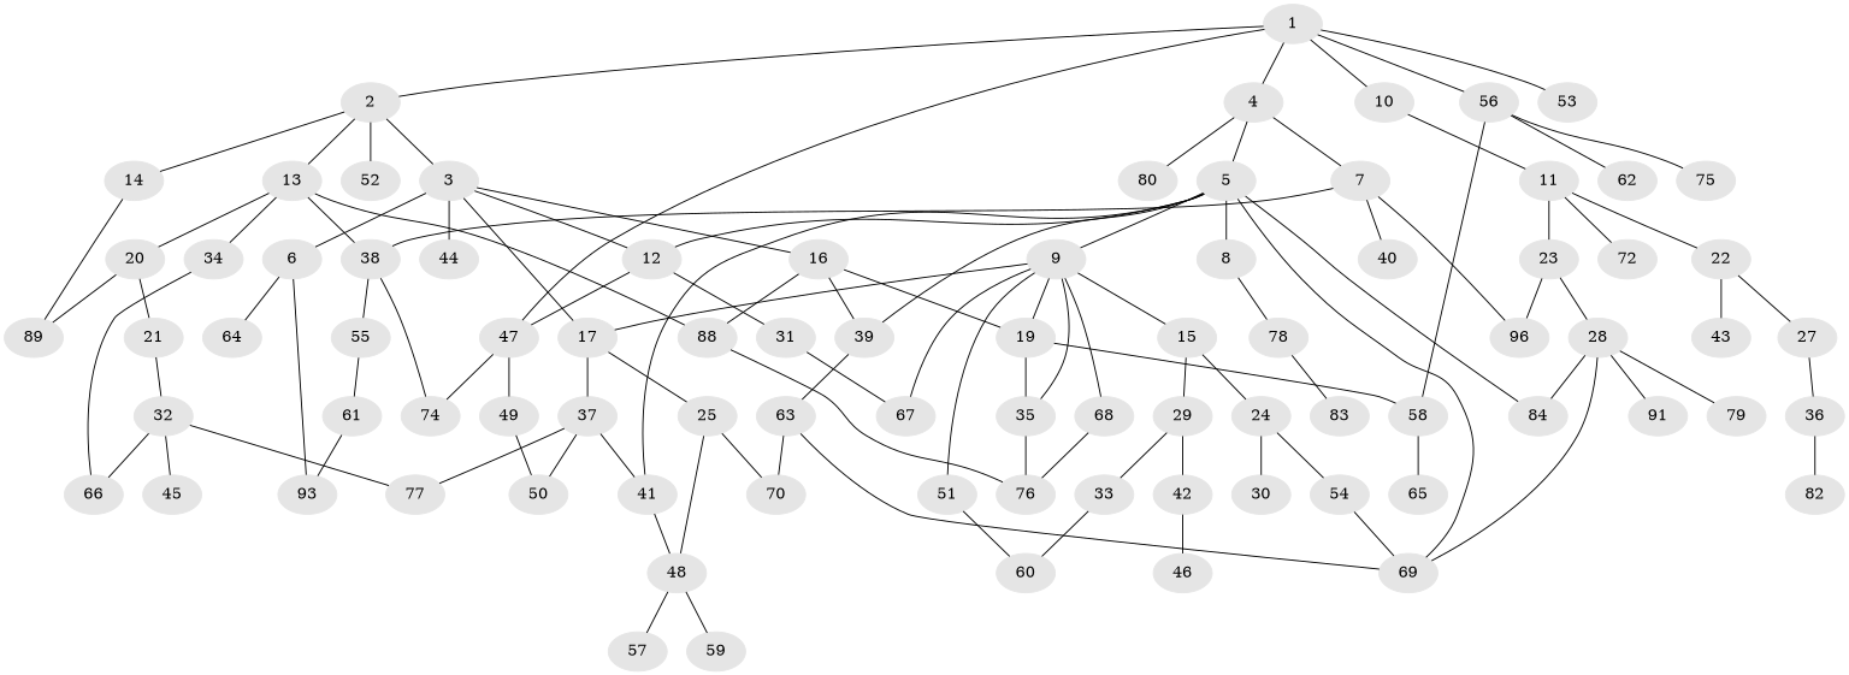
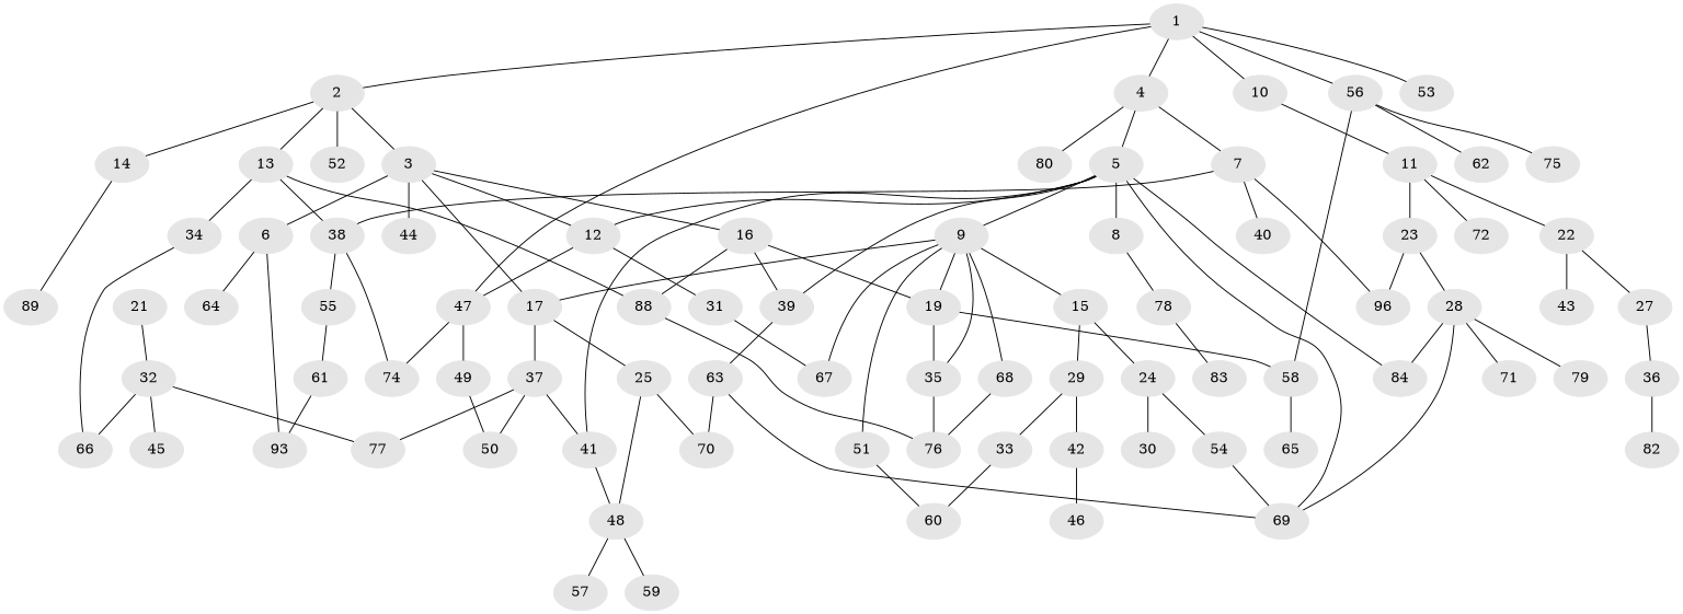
  graph {
    node [color=gray90 style=filled]
    1
    2
    4
    10
    47
    53
    56
    3
    13
    14
    52
    5
    7
    80
    11
    74
    49
    58
    62
    75
    6
    12
    16
    17
    44
    38
    n27 [label=88]
-   20
    34
    n30 [label=89]
    64
    n32 [label=93]
    31
    39
    19
    25
    37
    8
    9
    41
    69
    84
    n43 [label=96]
    40
    78
    15
    35
    51
    67
    68
    63
    48
    55
    83
    24
    29
    76
    60
    22
    23
    72
    27
    43
    28
    21
    66
    30
    54
    33
    42
    70
    77
    50
    65
    32
    45
    36
-   71 [label=91]
+   71
    79
    57
    59
    82
    46
    61
    1 -- 2
    1 -- 4
    1 -- 10
    1 -- 47
    1 -- 53
    1 -- 56
    2 -- 3
    2 -- 13
    2 -- 14
    2 -- 52
    4 -- 5
    4 -- 7
    4 -- 80
    10 -- 11
    47 -- 74
    47 -- 49
    56 -- 58
    56 -- 62
    56 -- 75
    3 -- 6
    3 -- 12
    3 -- 16
    3 -- 17
    3 -- 44
    13 -- 38
    13 -- n27
-   13 -- 20
    13 -- 34
    14 -- n30
    5 -- 12
    5 -- 39
    5 -- 8
    5 -- 9
    5 -- 41
    5 -- 69
    5 -- 84
    7 -- 38
    7 -- n43
    7 -- 40
    11 -- 22
    11 -- 23
    11 -- 72
    49 -- 50
    58 -- 65
    6 -- 64
    6 -- n32
    12 -- 47
    12 -- 31
    16 -- n27
    16 -- 39
    16 -- 19
    17 -- 25
    17 -- 37
    38 -- 74
    38 -- 55
    n27 -- 76
-   20 -- n30
-   20 -- 21
    34 -- 66
    31 -- 67
    39 -- 63
    19 -- 58
    19 -- 35
    25 -- 48
    25 -- 70
    37 -- 41
    37 -- 77
    37 -- 50
    8 -- 78
    9 -- 17
    9 -- 19
    9 -- 15
    9 -- 35
    9 -- 51
    9 -- 67
    9 -- 68
    41 -- 48
    78 -- 83
    15 -- 24
    15 -- 29
    35 -- 76
    51 -- 60
    68 -- 76
    63 -- 69
    63 -- 70
    48 -- 57
    48 -- 59
    55 -- 61
    24 -- 30
    24 -- 54
    29 -- 33
    29 -- 42
    22 -- 27
    22 -- 43
    23 -- n43
    23 -- 28
    27 -- 36
    28 -- 69
    28 -- 84
    28 -- 71
    28 -- 79
    21 -- 32
    54 -- 69
    33 -- 60
    42 -- 46
    32 -- 66
    32 -- 77
    32 -- 45
    36 -- 82
    61 -- n32
  }
